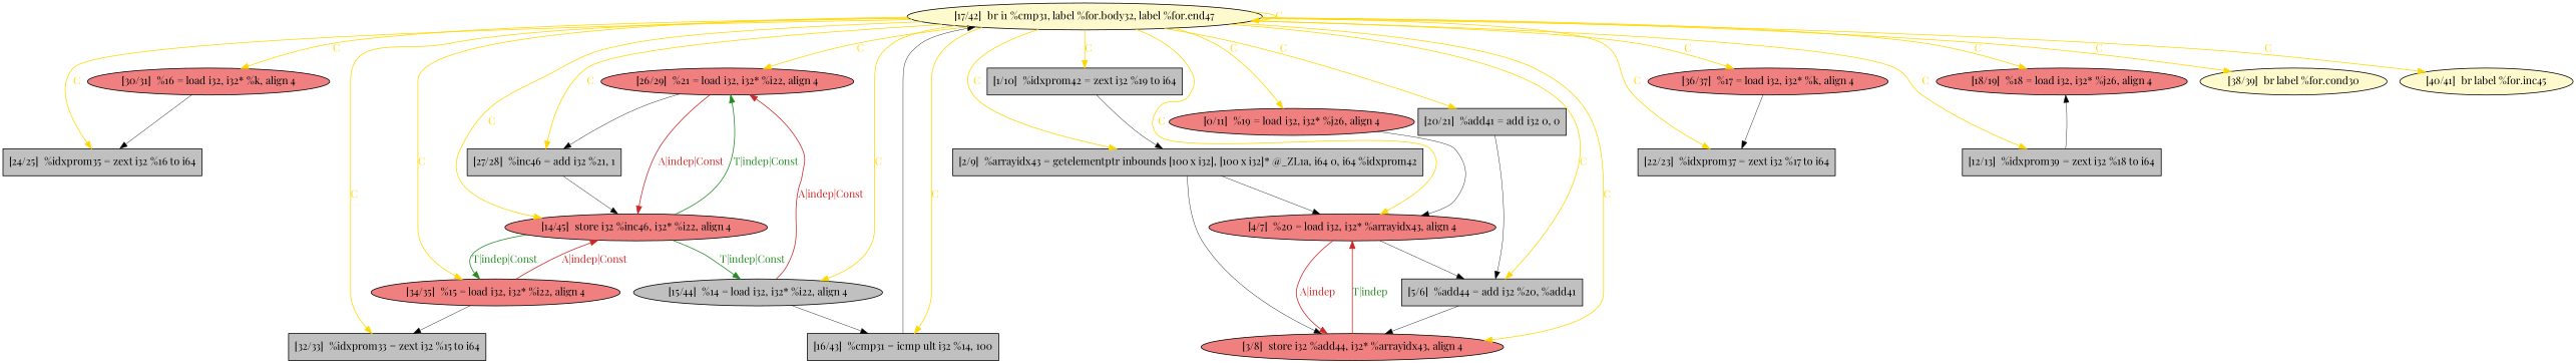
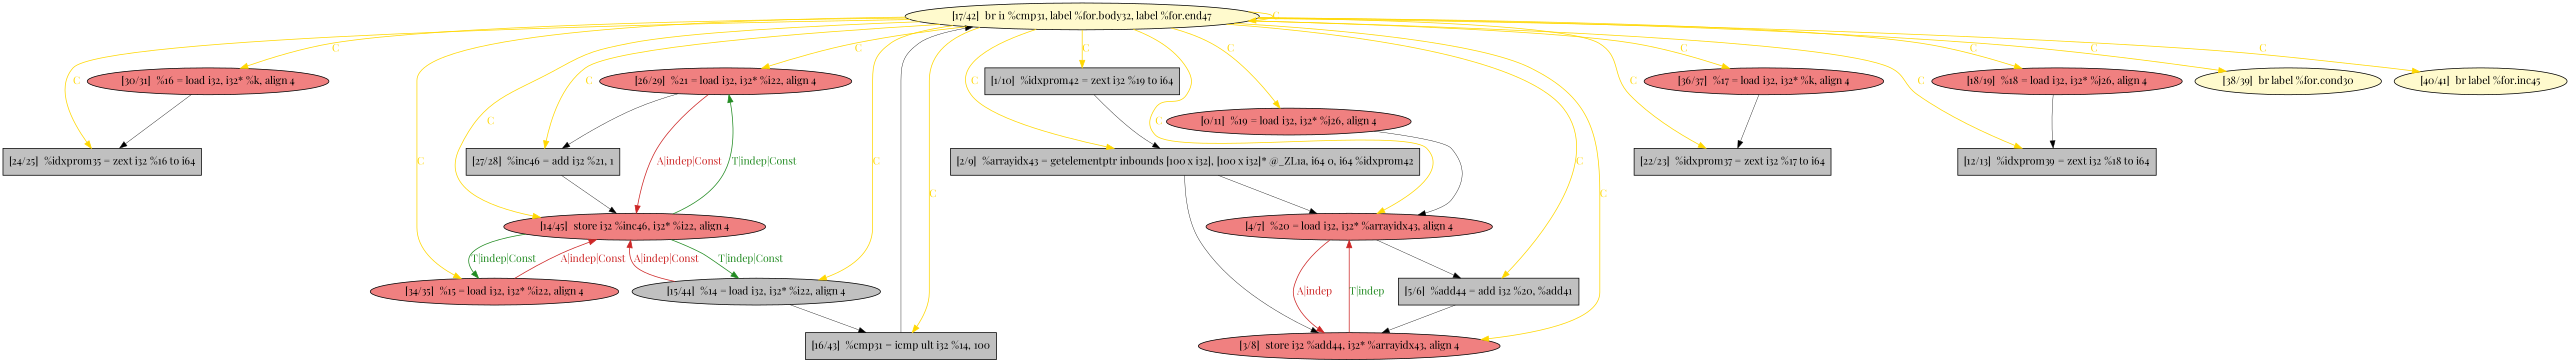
  digraph {
    fontname="Playfair Display"
    node [fillcolor=grey fontname="Playfair Display" shape=ellipse style=filled]
    edge [color=gold fontcolor=gold fontname="Playfair Display" penwidth=1.0 style=solid]
    n1 [label="[24/25]  %idxprom35 = zext i32 %16 to i64" shape=rectangle]
    n2 [label="[2/9]  %arrayidx43 = getelementptr inbounds [100 x i32], [100 x i32]* @_ZL1a, i64 0, i64 %idxprom42" shape=rectangle]
    n3 [fillcolor=lightcoral label="[4/7]  %20 = load i32, i32* %arrayidx43, align 4"]
    n4 [fillcolor=lightcoral label="[3/8]  store i32 %add44, i32* %arrayidx43, align 4"]
    n5 [label="[5/6]  %add44 = add i32 %20, %add41" shape=rectangle]
    n6 [fillcolor=lightcoral label="[26/29]  %21 = load i32, i32* %i22, align 4"]
    n7 [fillcolor=lightcoral label="[14/45]  store i32 %inc46, i32* %i22, align 4"]
    n8 [label="[27/28]  %inc46 = add i32 %21, 1" shape=rectangle]
    n9 [label="[15/44]  %14 = load i32, i32* %i22, align 4"]
    n10 [fillcolor=lightcoral label="[34/35]  %15 = load i32, i32* %i22, align 4"]
-   n11 [label="[20/21]  %add41 = add i32 0, 0" shape=rectangle]
    n12 [label="[16/43]  %cmp31 = icmp ult i32 %14, 100" shape=rectangle]
    n13 [fillcolor=lemonchiffon label="[17/42]  br i1 %cmp31, label %for.body32, label %for.end47"]
    n14 [label="[22/23]  %idxprom37 = zext i32 %17 to i64" shape=rectangle]
    n15 [fillcolor=lightcoral label="[36/37]  %17 = load i32, i32* %k, align 4"]
-   n16 [label="[32/33]  %idxprom33 = zext i32 %15 to i64" shape=rectangle]
    n17 [fillcolor=lightcoral label="[18/19]  %18 = load i32, i32* %j26, align 4"]
    n18 [label="[12/13]  %idxprom39 = zext i32 %18 to i64" shape=rectangle]
    n19 [fillcolor=lightcoral label="[0/11]  %19 = load i32, i32* %j26, align 4"]
    n20 [label="[1/10]  %idxprom42 = zext i32 %19 to i64" shape=rectangle]
    n21 [fillcolor=lemonchiffon label="[38/39]  br label %for.cond30"]
    n22 [fillcolor=lemonchiffon label="[40/41]  br label %for.inc45"]
    n23 [fillcolor=lightcoral label="[30/31]  %16 = load i32, i32* %k, align 4"]
    n2 -> n3 [color=black fontcolor=black penwidth=0.5]
    n2 -> n4 [color=black fontcolor=black penwidth=0.5]
    n3 -> n4 [color=firebrick3 fontcolor=firebrick3 label="A|indep"]
    n3 -> n5 [color=black fontcolor=black penwidth=0.5]
    n4 -> n3 [color=firebrick3 fontcolor=forestgreen label="T|indep"]
    n5 -> n4 [color=black fontcolor=black penwidth=0.5]
    n6 -> n7 [color=firebrick3 fontcolor=firebrick3 label="A|indep|Const"]
    n6 -> n8 [color=black fontcolor=black penwidth=0.5]
    n7 -> n6 [color=forestgreen fontcolor=forestgreen label="T|indep|Const"]
    n7 -> n9 [color=forestgreen fontcolor=forestgreen label="T|indep|Const"]
    n7 -> n10 [color=forestgreen fontcolor=forestgreen label="T|indep|Const"]
    n8 -> n7 [color=black fontcolor=black penwidth=0.5]
-   n9 -> n6 [color=firebrick3 fontcolor=firebrick3 label="A|indep|Const"]
+   n9 -> n7 [color=firebrick3 fontcolor=firebrick3 label="A|indep|Const"]
    n9 -> n12 [color=black fontcolor=black penwidth=0.5]
    n10 -> n7 [color=firebrick3 fontcolor=firebrick3 label="A|indep|Const"]
-   n10 -> n16 [color=black fontcolor=black penwidth=0.5]
-   n11 -> n5 [color=black fontcolor=black penwidth=0.5]
    n12 -> n13 [color=black fontcolor=black penwidth=0.5]
    n13 -> n1 [label=C]
    n13 -> n2 [label=C]
    n13 -> n3 [label=C]
    n13 -> n4 [label=C]
    n13 -> n5 [label=C]
    n13 -> n6 [label=C]
    n13 -> n7 [label=C]
    n13 -> n8 [label=C]
    n13 -> n9 [label=C]
    n13 -> n10 [label=C]
-   n13 -> n11 [label=C]
    n13 -> n12 [label=C]
    n13 -> n13 [label=C]
    n13 -> n14 [label=C]
    n13 -> n15 [label=C]
-   n13 -> n16 [label=C]
    n13 -> n17 [label=C]
    n13 -> n18 [label=C]
    n13 -> n19 [label=C]
    n13 -> n20 [label=C]
    n13 -> n21 [label=C]
    n13 -> n22 [label=C]
    n13 -> n23 [label=C]
    n15 -> n14 [color=black fontcolor=black penwidth=0.5]
-   n18 -> n17 [color=black fontcolor=black penwidth=0.5]
+   n17 -> n18 [color=black fontcolor=black penwidth=0.5]
    n19 -> n3 [color=black fontcolor=black penwidth=0.5]
    n20 -> n2 [color=black fontcolor=black penwidth=0.5]
    n23 -> n1 [color=black fontcolor=black penwidth=0.5]
  }
